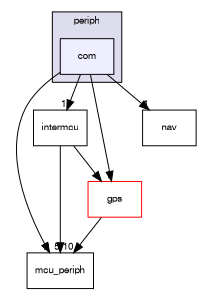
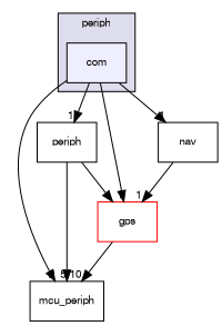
  digraph {
    compound=true
    node [fontname=FreeSans fontsize=10 shape=box]
    edge [headlabel=1 labeldistance=1.5 labelfontname=FreeSans labelfontsize=10]
    n1 [fillcolor="#eeeeff" label=com pencolor=black style=filled]
    n2 [label=mcu_periph]
-   n3 [label=intermcu]
+   n3 [label=periph]
    n4 [color=red fillcolor=white label=gps style=filled]
    n5 [label=nav]
    subgraph cluster_1 {
      bgcolor="#ddddee"
      fontname=FreeSans
      fontsize=10
      label=periph
      pencolor=black
      n1
    }
    n1 -> n2 [headlabel=2]
    n1 -> n3
    n1 -> n4
    n1 -> n5
    n3 -> n2 [headlabel=5]
    n3 -> n4
    n4 -> n2 [headlabel=10]
+   n5 -> n4
  }
